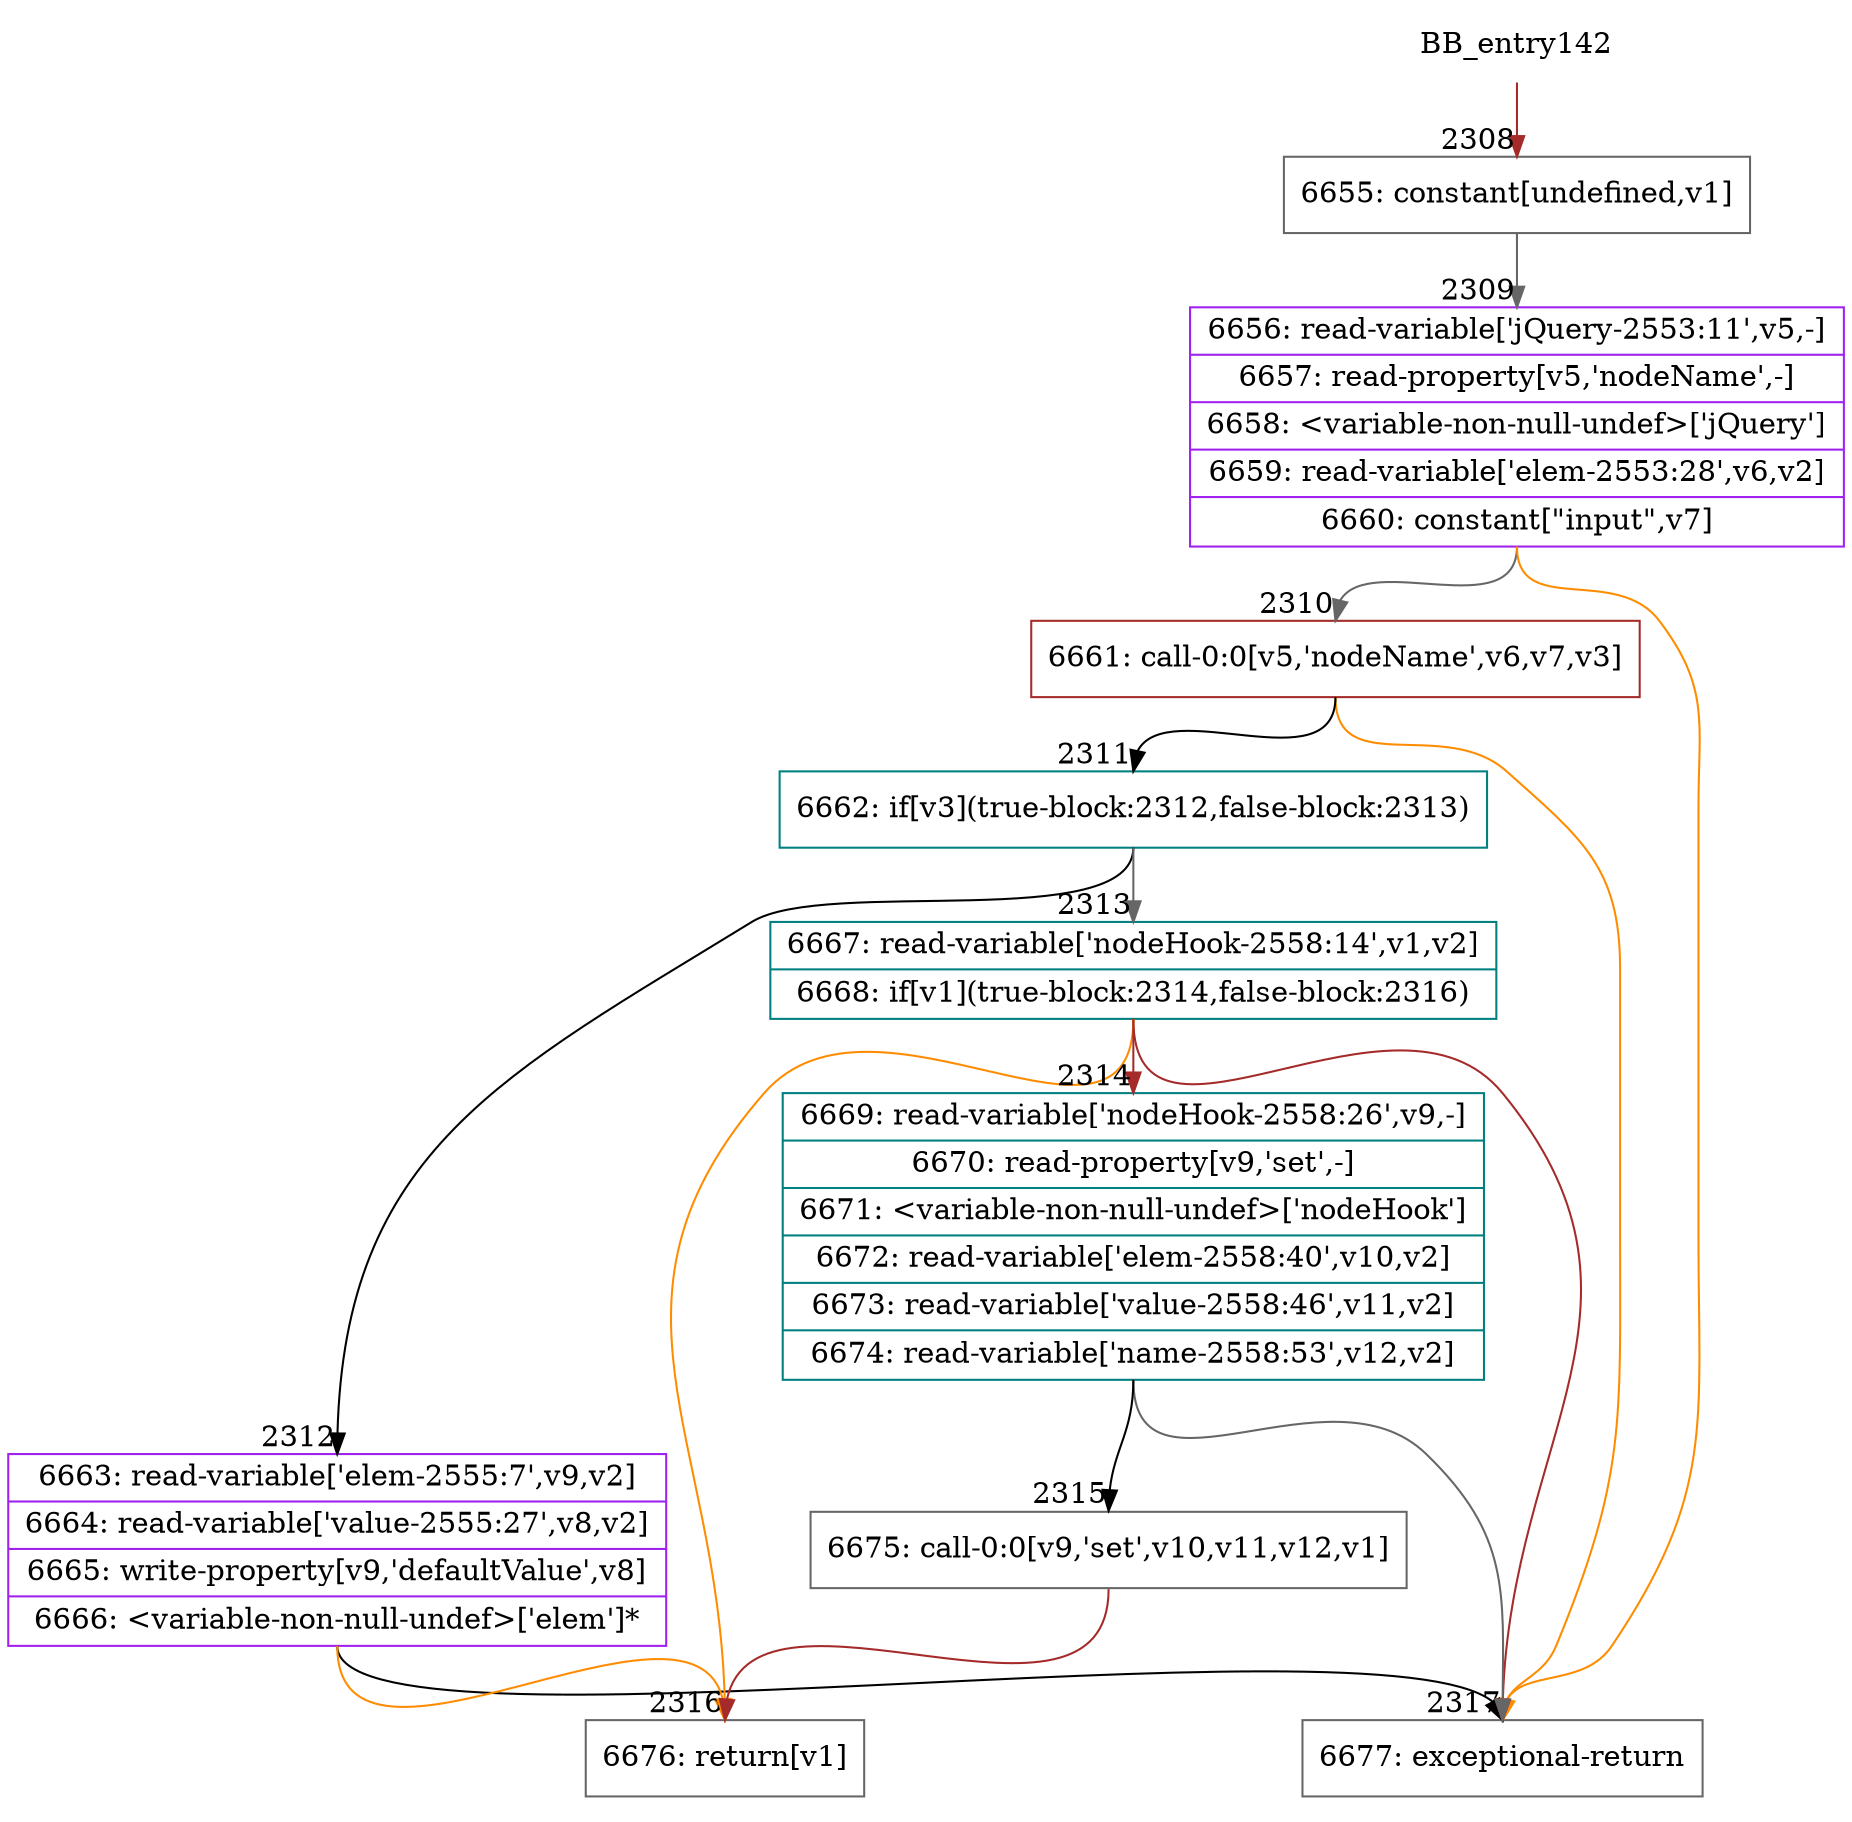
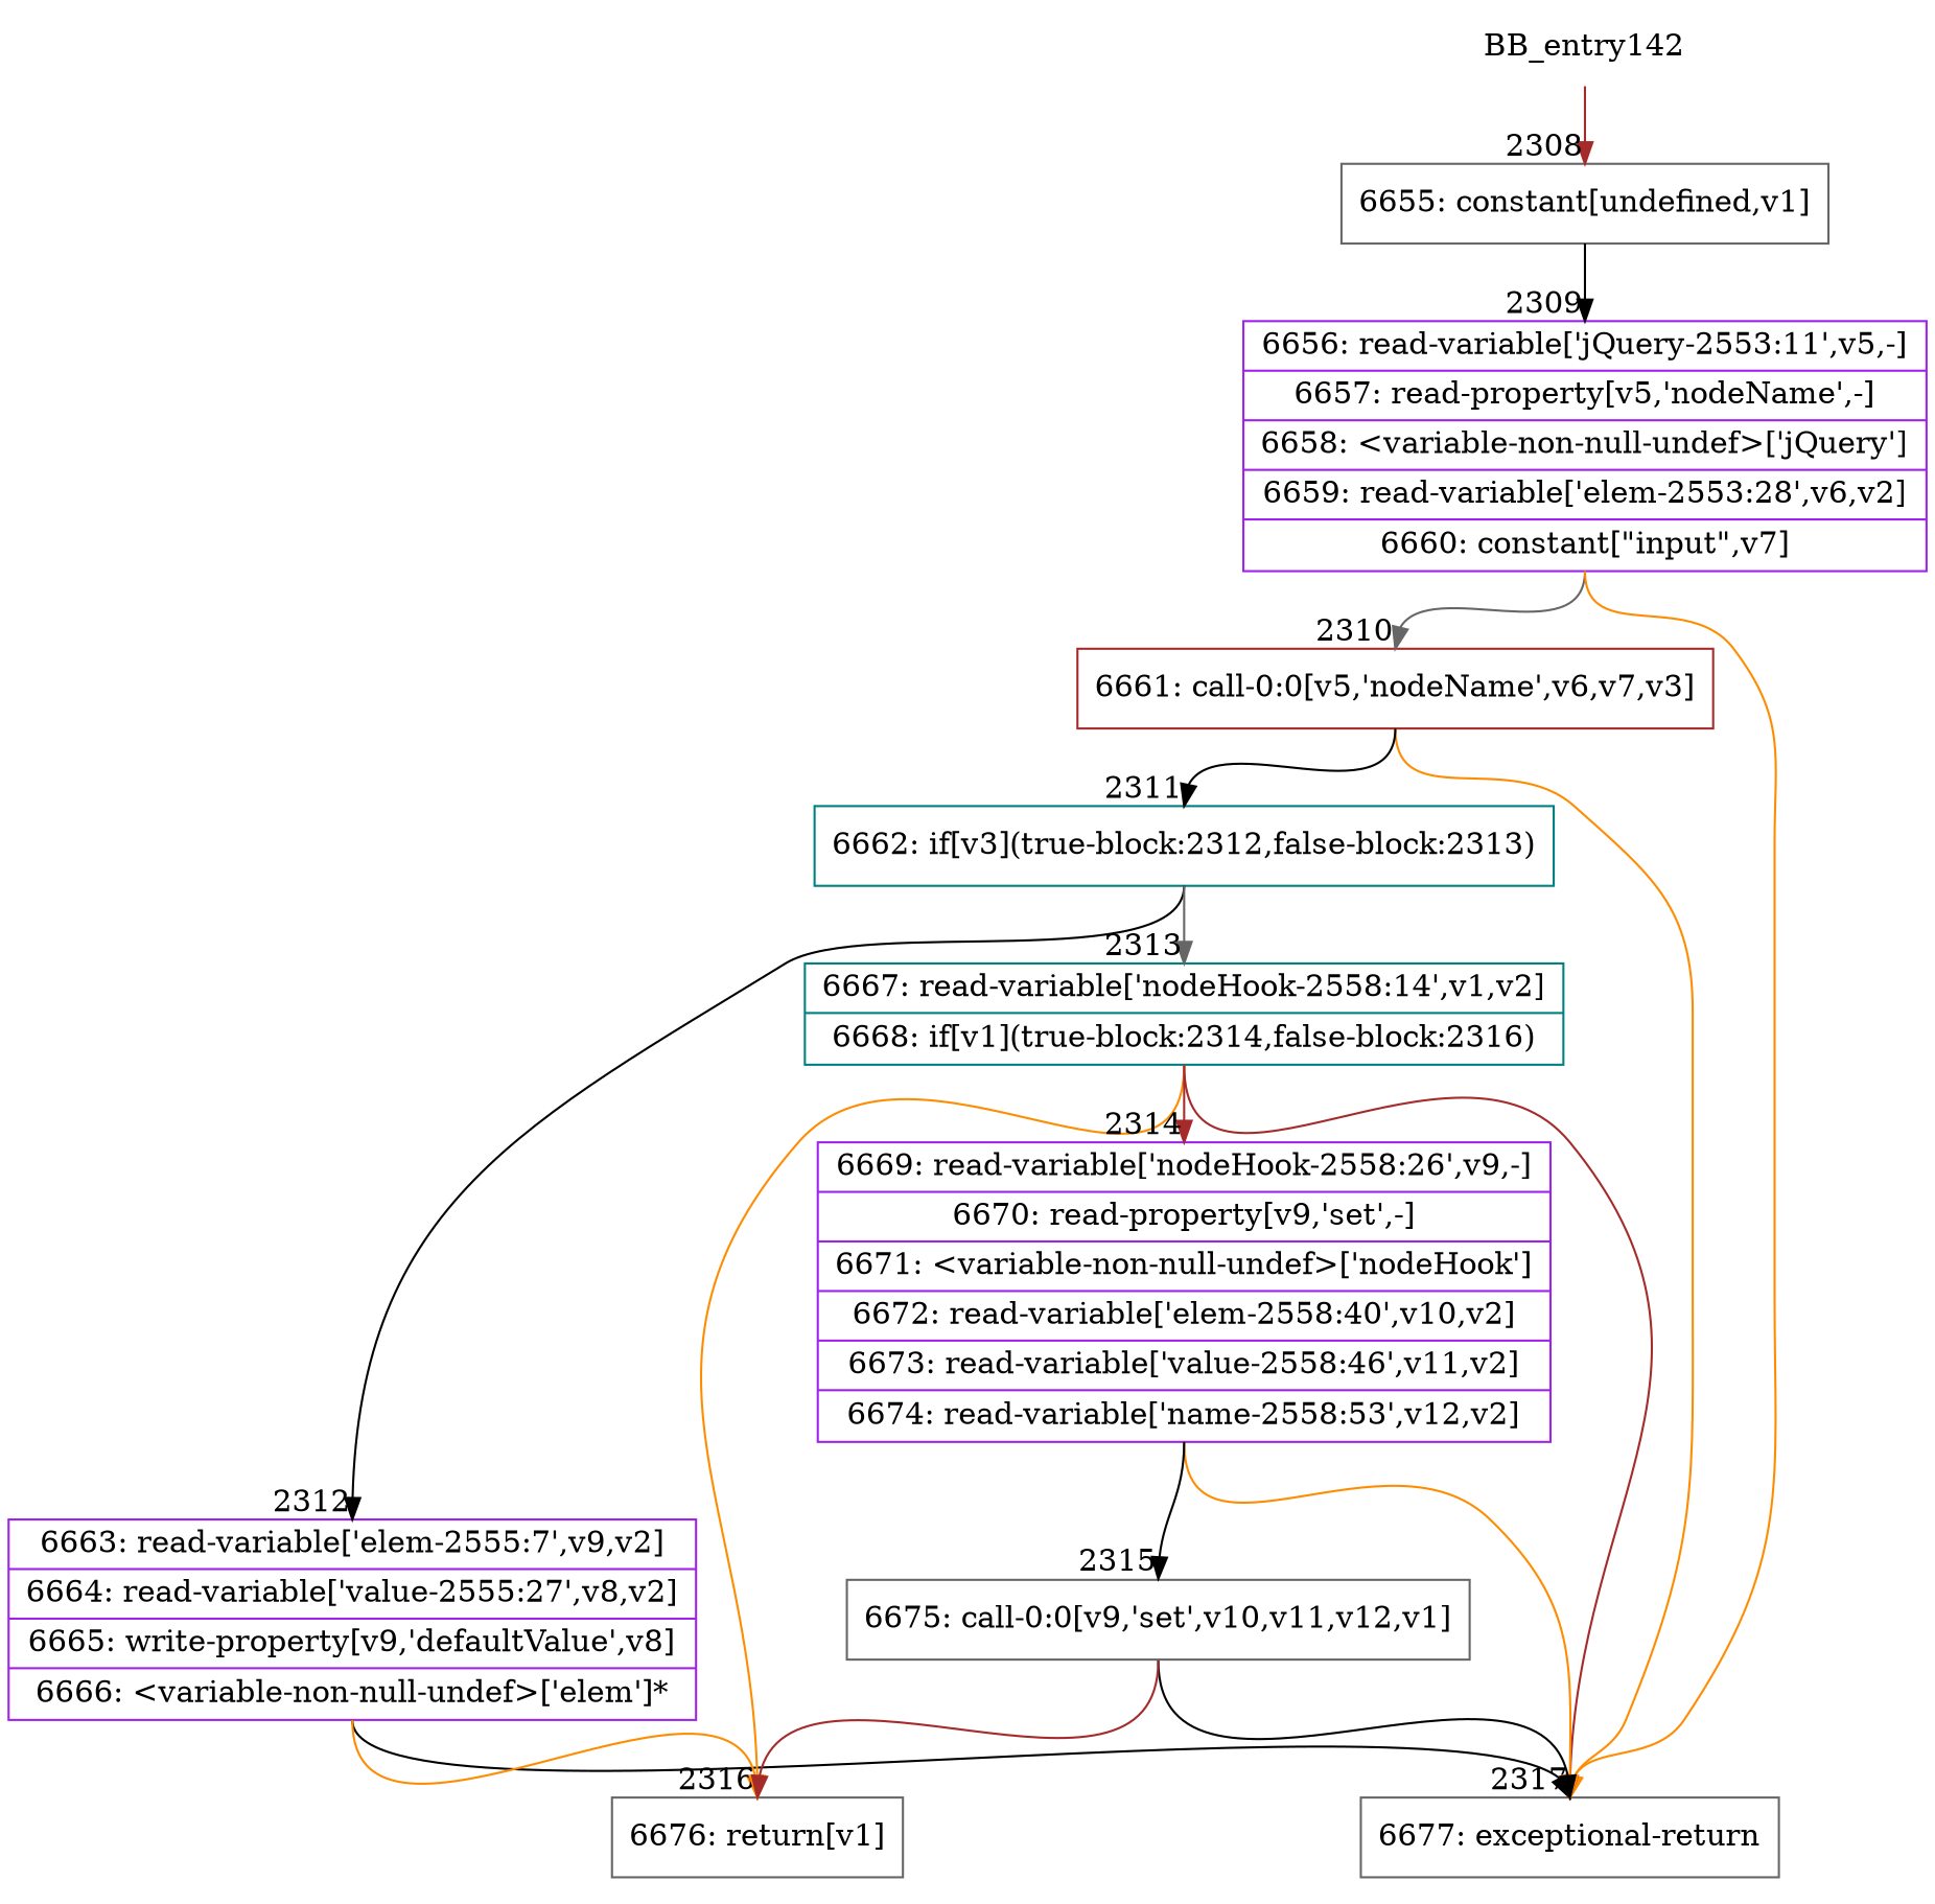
  digraph {
    rankdir=TD
    node [color=gray40 shape=record]
    edge [color=darkorange headport=n tailport=s]
    n1 [label=BB_entry142 shape=none]
    n2 [label="{6655: constant[undefined,v1]}"]
    n3 [color=purple label="{6656: read-variable['jQuery-2553:11',v5,-]|6657: read-property[v5,'nodeName',-]|6658: \<variable-non-null-undef\>['jQuery']|6659: read-variable['elem-2553:28',v6,v2]|6660: constant[\"input\",v7]}"]
    n4 [color=brown label="{6661: call-0:0[v5,'nodeName',v6,v7,v3]}"]
    n5 [label="{6677: exceptional-return}"]
    n6 [color=teal label="{6662: if[v3](true-block:2312,false-block:2313)}"]
    n7 [color=purple label="{6663: read-variable['elem-2555:7',v9,v2]|6664: read-variable['value-2555:27',v8,v2]|6665: write-property[v9,'defaultValue',v8]|6666: \<variable-non-null-undef\>['elem']*}"]
    n8 [color=teal label="{6667: read-variable['nodeHook-2558:14',v1,v2]|6668: if[v1](true-block:2314,false-block:2316)}"]
    n9 [label="{6676: return[v1]}"]
-   n10 [color=teal label="{6669: read-variable['nodeHook-2558:26',v9,-]|6670: read-property[v9,'set',-]|6671: \<variable-non-null-undef\>['nodeHook']|6672: read-variable['elem-2558:40',v10,v2]|6673: read-variable['value-2558:46',v11,v2]|6674: read-variable['name-2558:53',v12,v2]}"]
+   n10 [color=purple label="{6669: read-variable['nodeHook-2558:26',v9,-]|6670: read-property[v9,'set',-]|6671: \<variable-non-null-undef\>['nodeHook']|6672: read-variable['elem-2558:40',v10,v2]|6673: read-variable['value-2558:46',v11,v2]|6674: read-variable['name-2558:53',v12,v2]}"]
    n11 [label="{6675: call-0:0[v9,'set',v10,v11,v12,v1]}"]
    n1 -> n2 [color=brown headlabel="    2308"]
-   n2 -> n3 [color=gray40 headlabel="      2309"]
+   n2 -> n3 [color=black headlabel="      2309"]
    n3 -> n4 [color=gray40 headlabel="      2310"]
    n3 -> n5 [headlabel="      2317"]
    n4 -> n5
    n4 -> n6 [color=black headlabel="      2311"]
    n6 -> n7 [color=black headlabel="      2312"]
    n6 -> n8 [color=gray40 headlabel="      2313"]
    n7 -> n5 [color=black]
    n7 -> n9 [headlabel="      2316"]
    n8 -> n5 [color=brown]
    n8 -> n9
    n8 -> n10 [color=brown headlabel="      2314"]
-   n10 -> n5 [color=gray40]
+   n10 -> n5
    n10 -> n11 [color=black headlabel="      2315"]
+   n11 -> n5 [color=black]
    n11 -> n9 [color=brown]
  }
